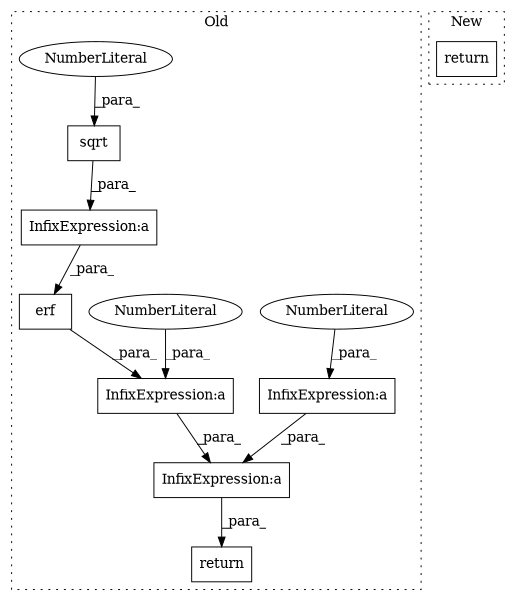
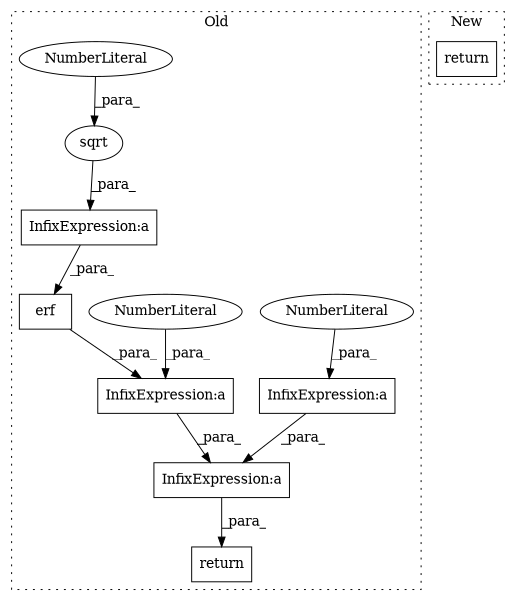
  digraph {
    node [a=27 l=3 s=7264 shape=box]
-   n1 [a=32 l="5,1" label=sqrt s="7310,7318"]
+   n1 [a=32 l="5,1" label=sqrt s="7310,7318" shape=ellipse]
    n2 [a=41 l=7 label=return]
    n3 [label="InfixExpression:a" s=7274]
    n4 [a=34 label=NumberLiteral s=7277 shape=ellipse]
    n5 [a=32 l="4,1" label=erf s="7297,7319"]
    n6 [label="InfixExpression:a" s=7302]
    n7 [label="InfixExpression:a" s=7281]
    n8 [label="InfixExpression:a" s=7288]
    n9 [a=34 label=NumberLiteral s=7285 shape=ellipse]
    n10 [a=34 label=NumberLiteral s=7315 shape=ellipse]
    n11 [a=41 l=7 label=return]
    subgraph cluster_1 {
      label=Old
      style=dotted
      n1
      n2
      n3
      n4
      n5
      n6
      n7
      n8
      n9
      n10
    }
    subgraph cluster_2 {
      label=New
      style=dotted
      n11
    }
    n1 -> n6 [label=_para_]
    n3 -> n7 [label=_para_]
    n4 -> n3 [label=_para_]
    n5 -> n8 [label=_para_]
    n6 -> n5 [label=_para_]
    n7 -> n2 [label=_para_]
    n8 -> n7 [label=_para_]
    n9 -> n8 [label=_para_]
    n10 -> n1 [label=_para_]
  }
